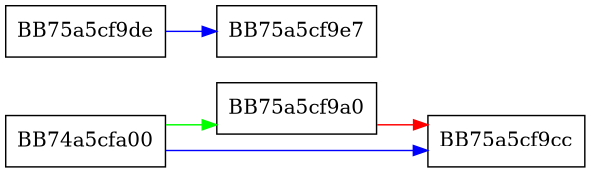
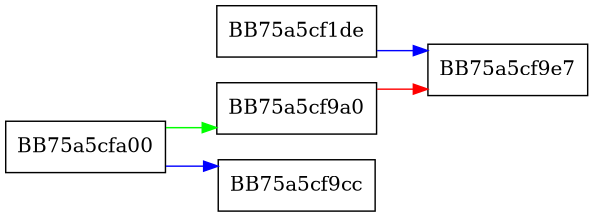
  digraph {
    rankdir=LR
    splines=ortho
    node [shape=box]
    edge [color=blue]
    BB75a5cf9a0
    BB75a5cf9cc
-   BB75a5cfa00 [label=BB74a5cfa00]
-   BB75a5cf9de
+   BB75a5cfa00
+   BB75a5cf9de [label=BB75a5cf1de]
    BB75a5cf9e7
-   BB75a5cf9a0 -> BB75a5cf9cc [color=red]
+   BB75a5cf9a0 -> BB75a5cf9e7 [color=red]
    BB75a5cfa00 -> BB75a5cf9a0 [color=green]
    BB75a5cfa00 -> BB75a5cf9cc
    BB75a5cf9de -> BB75a5cf9e7
  }
